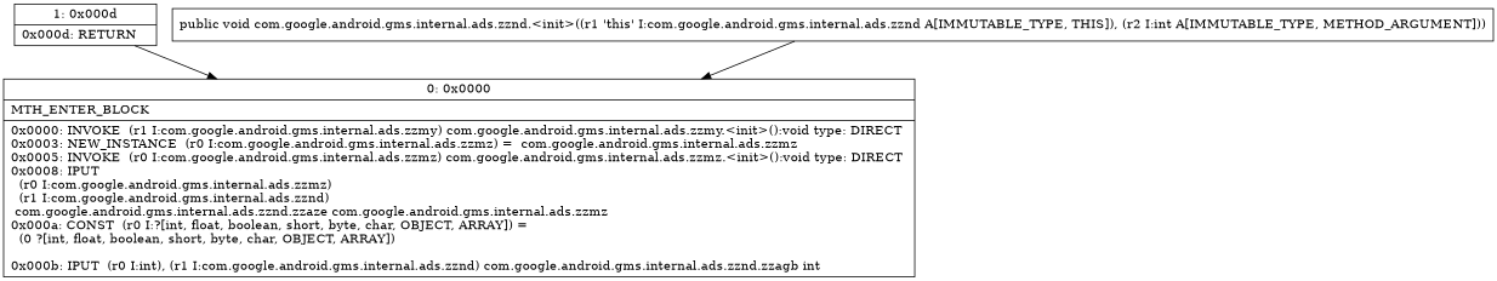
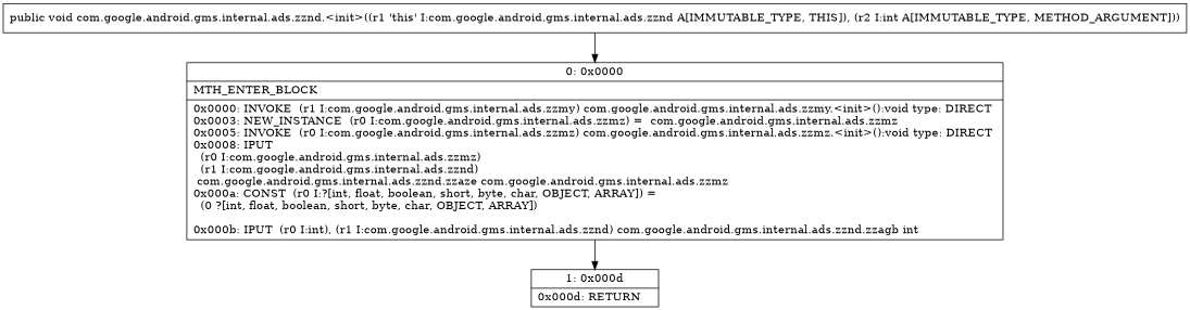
  digraph {
    node [shape=record]
    n1 [label="{0\:\ 0x0000|MTH_ENTER_BLOCK\l|0x0000: INVOKE  (r1 I:com.google.android.gms.internal.ads.zzmy) com.google.android.gms.internal.ads.zzmy.\<init\>():void type: DIRECT \l0x0003: NEW_INSTANCE  (r0 I:com.google.android.gms.internal.ads.zzmz) =  com.google.android.gms.internal.ads.zzmz \l0x0005: INVOKE  (r0 I:com.google.android.gms.internal.ads.zzmz) com.google.android.gms.internal.ads.zzmz.\<init\>():void type: DIRECT \l0x0008: IPUT  \l  (r0 I:com.google.android.gms.internal.ads.zzmz)\l  (r1 I:com.google.android.gms.internal.ads.zznd)\l com.google.android.gms.internal.ads.zznd.zzaze com.google.android.gms.internal.ads.zzmz \l0x000a: CONST  (r0 I:?[int, float, boolean, short, byte, char, OBJECT, ARRAY]) = \l  (0 ?[int, float, boolean, short, byte, char, OBJECT, ARRAY])\l \l0x000b: IPUT  (r0 I:int), (r1 I:com.google.android.gms.internal.ads.zznd) com.google.android.gms.internal.ads.zznd.zzagb int \l}"]
    n2 [label="{1\:\ 0x000d|0x000d: RETURN   \l}"]
    n3 [label="{public void com.google.android.gms.internal.ads.zznd.\<init\>((r1 'this' I:com.google.android.gms.internal.ads.zznd A[IMMUTABLE_TYPE, THIS]), (r2 I:int A[IMMUTABLE_TYPE, METHOD_ARGUMENT])) }"]
-   n2 -> n1
+   n1 -> n2
    n3 -> n1
  }
